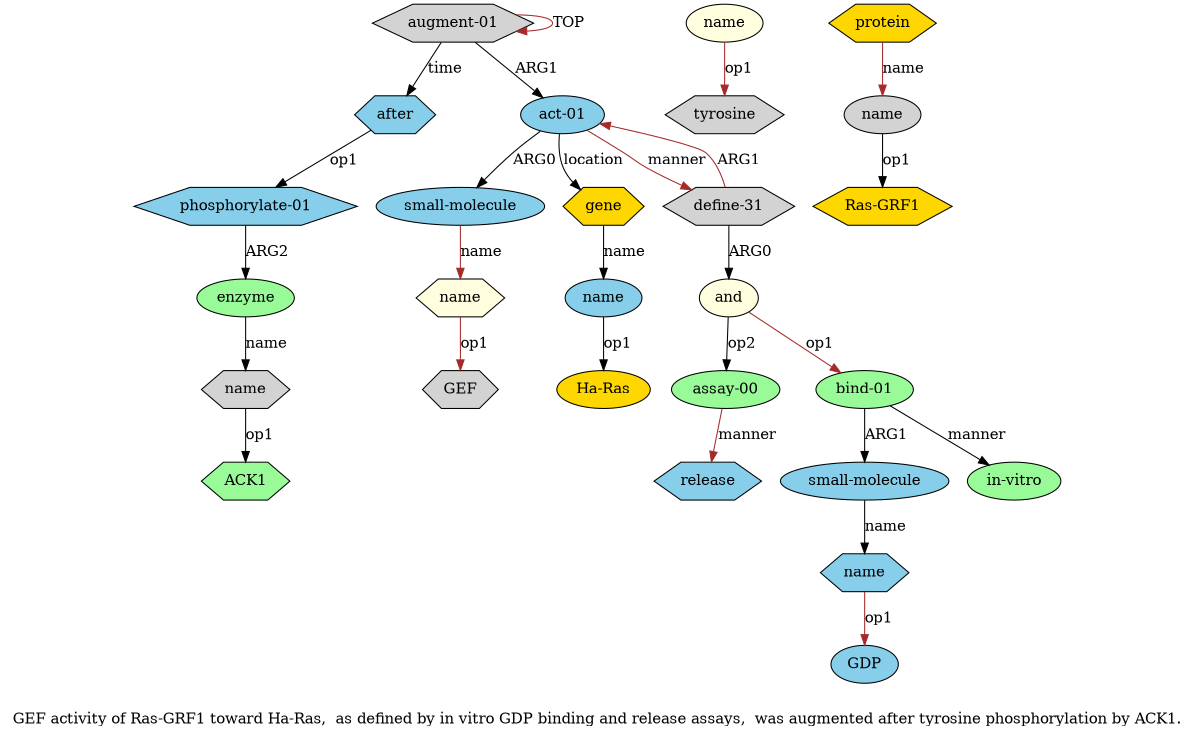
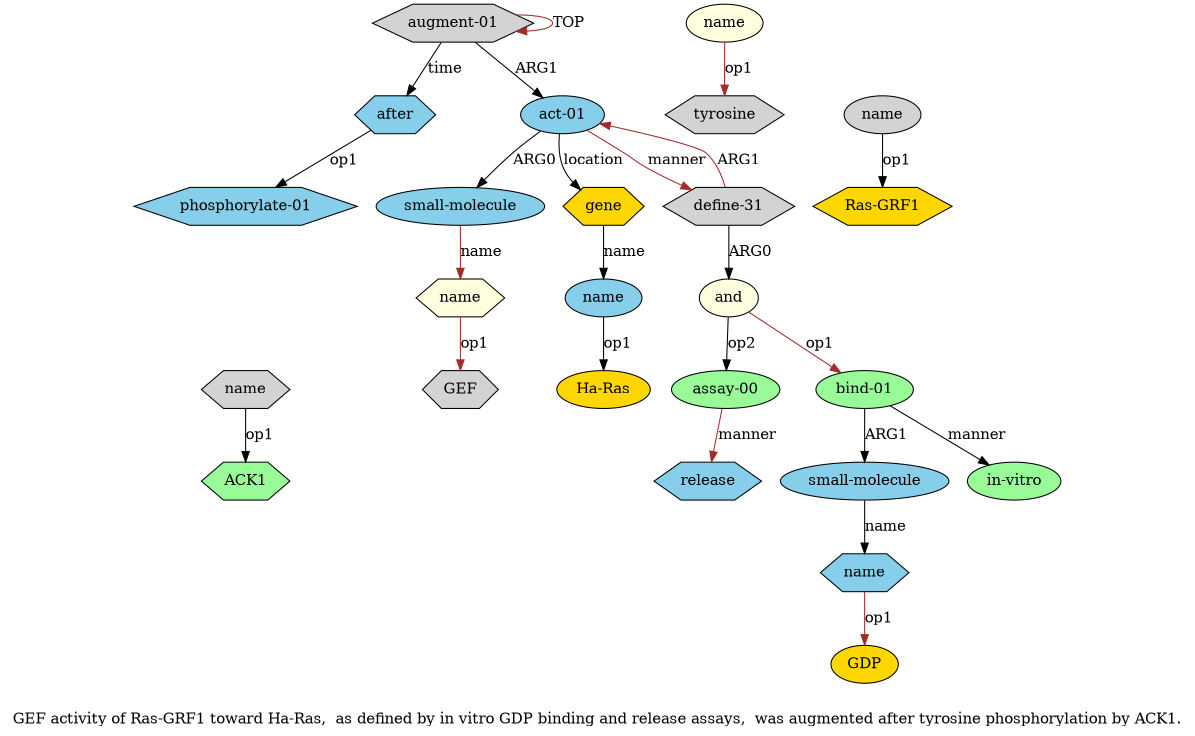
  digraph {
    label="GEF activity of Ras-GRF1 toward Ha-Ras,  as defined by in vitro GDP binding and release assays,  was augmented after tyrosine phosphorylation by ACK1."
    node [color=black fillcolor=skyblue gold_ind=-1 gold_label=name shape=hexagon style=filled test_ind=-1 test_label=name]
    edge [color=black gold_label=op1 test_label=op1]
-   n1 [fillcolor=palegreen gold_ind=20 gold_label=enzyme label=enzyme shape=ellipse test_ind=20 test_label=enzyme]
    n2 [fillcolor=lightgrey gold_ind=21 label=name test_ind=21]
    n3 [fillcolor=palegreen gold_label=ACK1 label=ACK1 test_label=ACK1]
    n4 [fillcolor=lightgrey gold_label=GEF label=GEF test_label=GEF]
-   n5 [gold_label=GDP label=GDP shape=ellipse test_label=GDP]
+   n5 [fillcolor=gold gold_label=GDP label=GDP shape=ellipse test_label=GDP]
    n6 [fillcolor=gold gold_label="Ha-Ras" label="Ha-Ras" shape=ellipse test_label="Ha-Ras"]
    n7 [gold_ind=15 gold_label=release label=release test_ind=15 test_label=release]
    n8 [fillcolor=palegreen gold_ind=14 gold_label="assay-00" label="assay-00" shape=ellipse test_ind=14 test_label="assay-00"]
    n9 [gold_ind=17 gold_label="phosphorylate-01" label="phosphorylate-01" test_ind=17 test_label="phosphorylate-01"]
    n10 [fillcolor=lightyellow gold_ind=19 label=name shape=ellipse test_ind=19]
    n11 [fillcolor=lightgrey gold_label=tyrosine label=tyrosine test_label=tyrosine]
    n12 [gold_ind=16 gold_label=after label=after test_ind=16 test_label=after]
    n13 [gold_ind=11 gold_label="small-molecule" label="small-molecule" shape=ellipse test_ind=11 test_label="small-molecule"]
    n14 [gold_ind=12 label=name test_ind=12]
    n15 [fillcolor=palegreen gold_ind=10 gold_label="bind-01" label="bind-01" shape=ellipse test_ind=10 test_label="bind-01"]
    n16 [fillcolor=palegreen gold_ind=13 gold_label="in-vitro" label="in-vitro" shape=ellipse test_ind=13 test_label="in-vitro"]
    n17 [fillcolor=gold gold_label="Ras-GRF1" label="Ras-GRF1" test_label="Ras-GRF1"]
    n18 [gold_ind=1 gold_label="act-01" label="act-01" shape=ellipse test_ind=1 test_label="act-01"]
    n19 [gold_ind=2 gold_label="small-molecule" label="small-molecule" shape=ellipse test_ind=2 test_label="small-molecule"]
    n20 [fillcolor=gold gold_ind=6 gold_label=gene label=gene test_ind=6 test_label=gene]
    n21 [fillcolor=lightgrey gold_ind=8 gold_label="define-01" label="define-31" test_ind=8 test_label="define-01"]
    n22 [fillcolor=lightyellow gold_ind=3 label=name test_ind=3]
-   n23 [fillcolor=gold gold_ind=4 gold_label=protein label=protein test_ind=4 test_label=protein]
    n24 [fillcolor=lightgrey gold_ind=5 label=name shape=ellipse test_ind=5]
    n25 [gold_ind=7 label=name shape=ellipse test_ind=7]
    n26 [fillcolor=lightyellow gold_ind=9 gold_label=and label=and shape=ellipse test_ind=9 test_label=and]
    n27 [fillcolor=lightgrey gold_ind=0 gold_label="augment-01" label="augment-01" test_ind=0 test_label="augment-01"]
-   n1 -> n2 [gold_label=name label=name test_label=name]
    n2 -> n3 [label=op1]
    n8 -> n7 [color=brown gold_label=manner label=manner test_label=manner]
-   n9 -> n1 [gold_label=ARG2 label=ARG2 test_label=ARG2]
    n10 -> n11 [color=brown label=op1]
    n12 -> n9 [label=op1]
    n13 -> n14 [gold_label=name label=name test_label=name]
    n14 -> n5 [color=brown label=op1]
    n15 -> n13 [gold_label=ARG1 label=ARG1 test_label=ARG1]
    n15 -> n16 [gold_label=manner label=manner test_label=manner]
    n18 -> n19 [gold_label=ARG0 label=ARG0 test_label=ARG0]
    n18 -> n20 [gold_label=location label=location test_label=location]
    n18 -> n21 [color=brown gold_label=manner label=manner test_label=manner]
    n19 -> n22 [color=brown gold_label=name label=name test_label=name]
    n20 -> n25 [gold_label=name label=name test_label=name]
    n21 -> n18 [color=brown gold_label=ARG1 label=ARG1 test_label=ARG1]
    n21 -> n26 [gold_label=ARG0 label=ARG0 test_label=ARG0]
    n22 -> n4 [color=brown label=op1]
-   n23 -> n24 [color=brown gold_label=name label=name test_label=name]
    n24 -> n17 [label=op1]
    n25 -> n6 [label=op1]
    n26 -> n8 [gold_label=op2 label=op2 test_label=op2]
    n26 -> n15 [color=brown label=op1]
    n27 -> n12 [gold_label=time label=time test_label=time]
    n27 -> n18 [gold_label=ARG1 label=ARG1 test_label=ARG1]
    n27 -> n27 [color=brown gold_label=TOP label=TOP test_label=TOP]
  }
